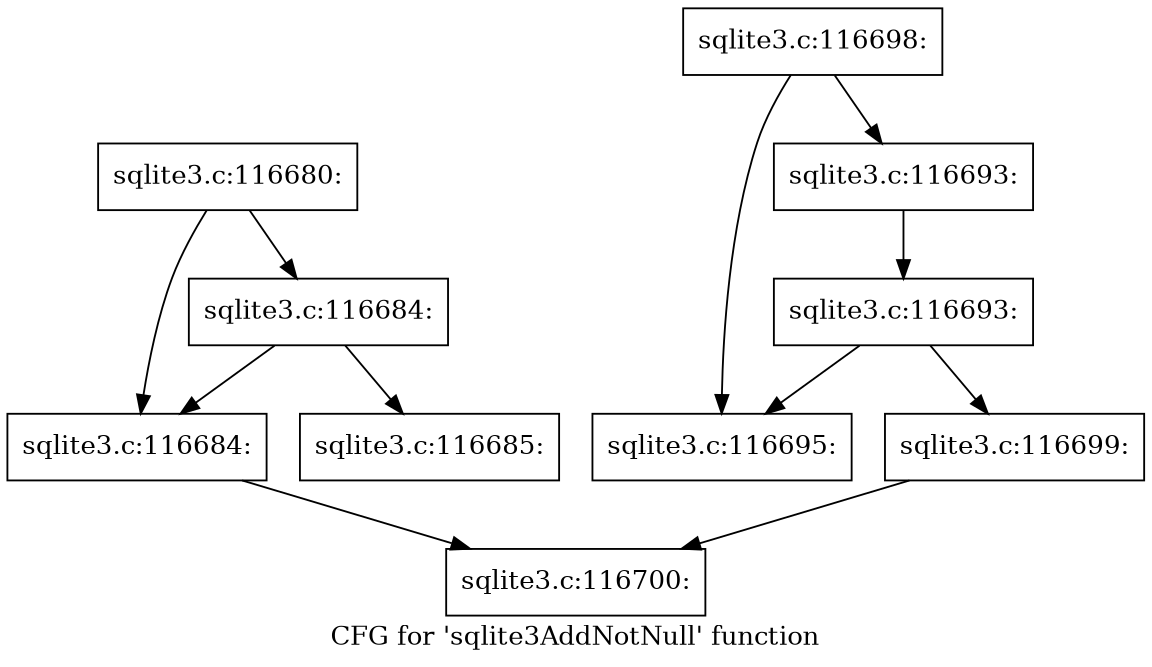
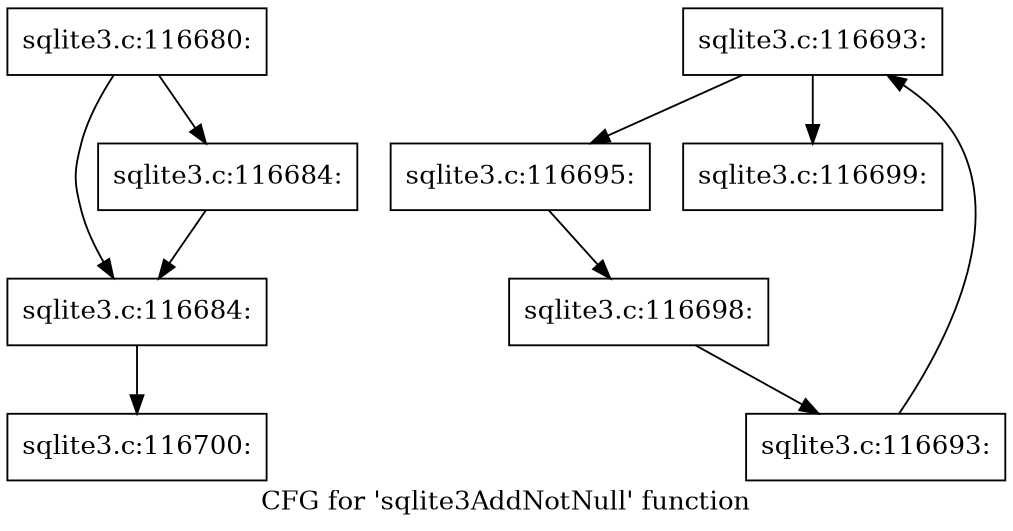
  digraph {
    fontname="DejaVu Serif"
    label="CFG for 'sqlite3AddNotNull' function"
    node [fontname="DejaVu Serif" shape=record]
    edge [fontname="DejaVu Serif"]
    n1 [label="{sqlite3.c:116680:}"]
    n2 [label="{sqlite3.c:116684:}"]
    n3 [label="{sqlite3.c:116684:}"]
    n4 [label="{sqlite3.c:116700:}"]
-   n5 [label="{sqlite3.c:116685:}"]
    n6 [label="{sqlite3.c:116693:}"]
    n7 [label="{sqlite3.c:116695:}"]
    n8 [label="{sqlite3.c:116699:}"]
    n9 [label="{sqlite3.c:116698:}"]
    n10 [label="{sqlite3.c:116693:}"]
    n1 -> n2
    n1 -> n3
    n2 -> n4
    n3 -> n2
-   n3 -> n5
    n6 -> n7
    n6 -> n8
-   n9 -> n7
-   n8 -> n4
+   n7 -> n9
    n9 -> n10
    n10 -> n6
  }
